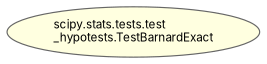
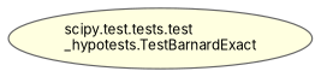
  digraph {
    rankdir=LR
    fontname=Inter
-   n1 [color=grey40 fillcolor=lightyellow fontname=Inter fontsize=10 height=0.2 label="scipy.stats.tests.test\l_hypotests.TestBarnardExact" shape=ellipse style=filled width=0.4]
+   n1 [color=grey40 fillcolor=lightyellow fontname=Inter fontsize=10 height=0.2 label="scipy.test.tests.test\l_hypotests.TestBarnardExact" shape=ellipse style=filled width=0.4]
  }
